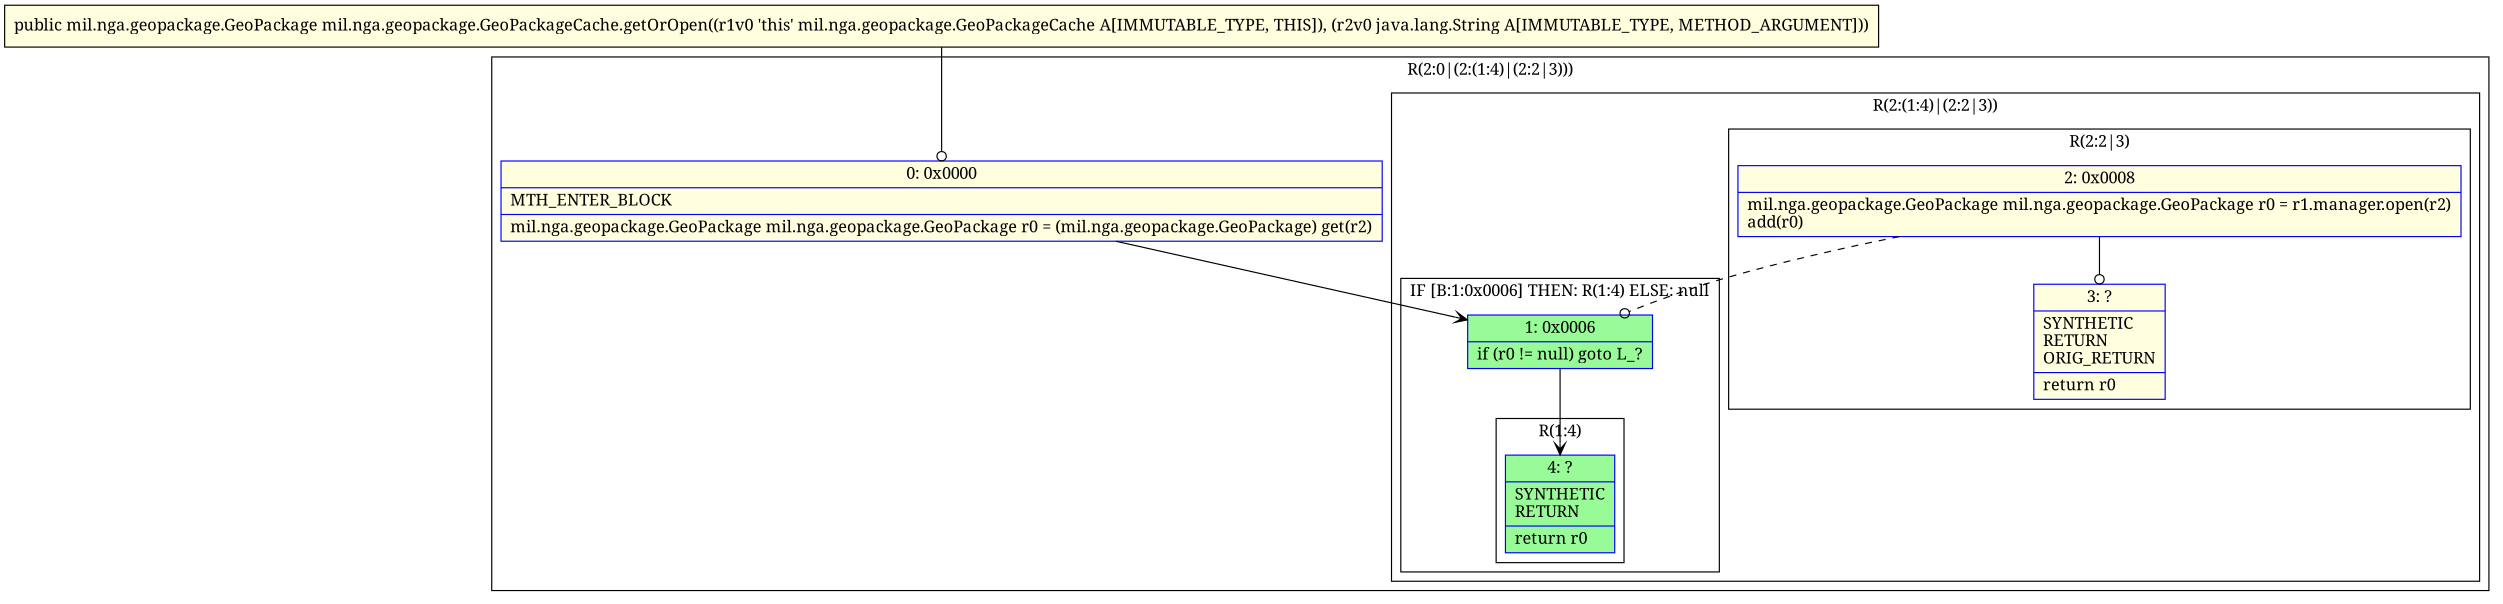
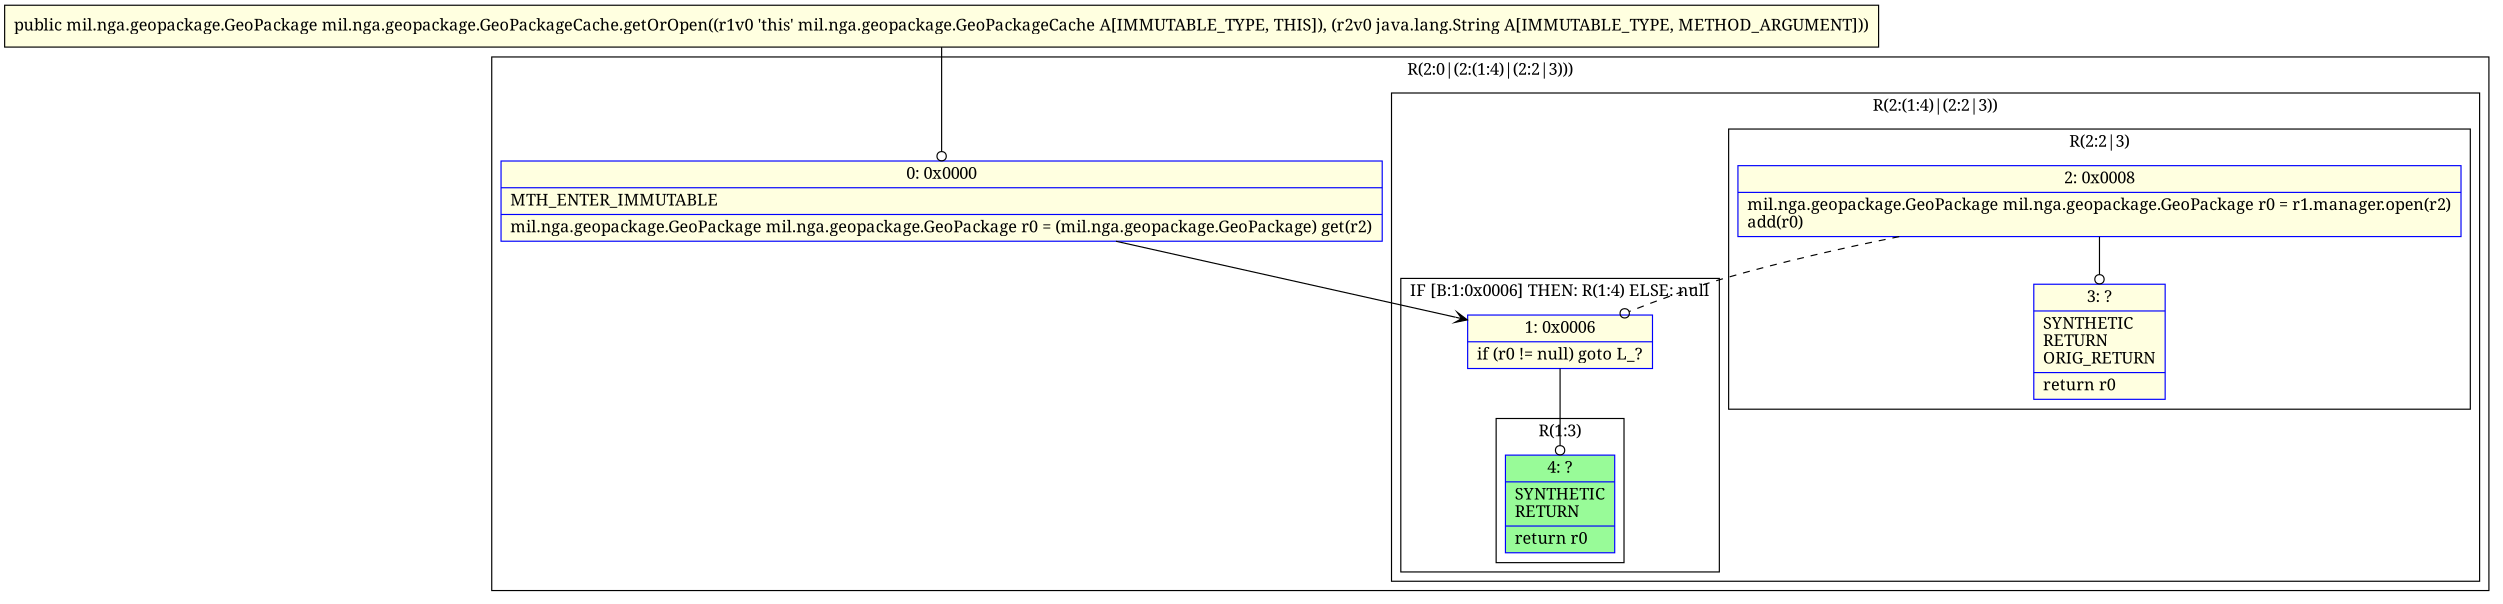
  digraph {
    fontname="Noto Serif"
    node [color=blue fillcolor=lightyellow fontname="Noto Serif" shape=record style=filled]
    edge [arrowhead=odot fontname="Noto Serif"]
    n1 [fillcolor=palegreen label="{4\:\ ?|SYNTHETIC\lRETURN\l|return r0\l}"]
-   n2 [fillcolor=palegreen label="{1\:\ 0x0006|if (r0 != null) goto L_?\l}"]
+   n2 [label="{1\:\ 0x0006|if (r0 != null) goto L_?\l}"]
    n3 [label="{2\:\ 0x0008|mil.nga.geopackage.GeoPackage mil.nga.geopackage.GeoPackage r0 = r1.manager.open(r2)\ladd(r0)\l}"]
    n4 [label="{3\:\ ?|SYNTHETIC\lRETURN\lORIG_RETURN\l|return r0\l}"]
-   n5 [label="{0\:\ 0x0000|MTH_ENTER_BLOCK\l|mil.nga.geopackage.GeoPackage mil.nga.geopackage.GeoPackage r0 = (mil.nga.geopackage.GeoPackage) get(r2)\l}"]
+   n5 [label="{0\:\ 0x0000|MTH_ENTER_IMMUTABLE\l|mil.nga.geopackage.GeoPackage mil.nga.geopackage.GeoPackage r0 = (mil.nga.geopackage.GeoPackage) get(r2)\l}"]
    n6 [label="{public mil.nga.geopackage.GeoPackage mil.nga.geopackage.GeoPackageCache.getOrOpen((r1v0 'this' mil.nga.geopackage.GeoPackageCache A[IMMUTABLE_TYPE, THIS]), (r2v0 java.lang.String A[IMMUTABLE_TYPE, METHOD_ARGUMENT])) }" color=""]
    subgraph cluster_1 {
      label="R(2:0|(2:(1:4)|(2:2|3)))"
      n5
      subgraph cluster_2 {
        label="R(2:(1:4)|(2:2|3))"
        subgraph cluster_3 {
          label="IF [B:1:0x0006] THEN: R(1:4) ELSE: null"
          n2
          subgraph cluster_4 {
-           label="R(1:4)"
+           label="R(1:3)"
            n1
          }
        }
        subgraph cluster_5 {
          label="R(2:2|3)"
          n3
          n4
        }
      }
    }
-   n2 -> n1 [arrowhead=vee]
+   n2 -> n1
    n3 -> n2 [style=dashed]
    n3 -> n4
    n5 -> n2 [arrowhead=vee]
    n6 -> n5
  }
